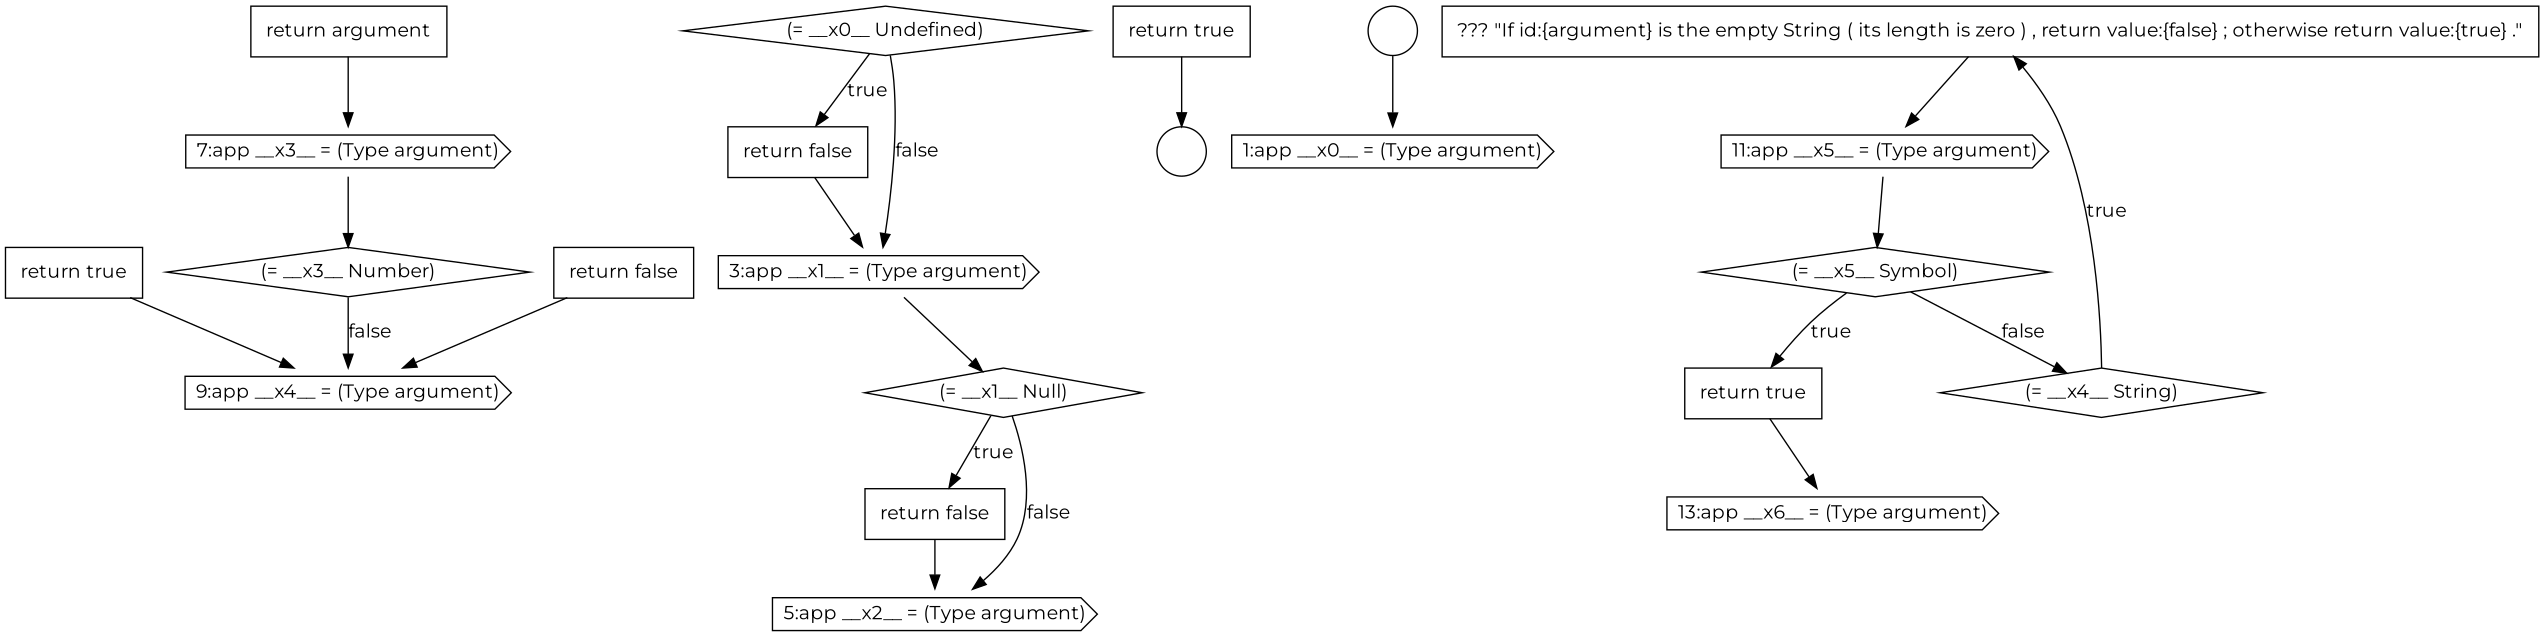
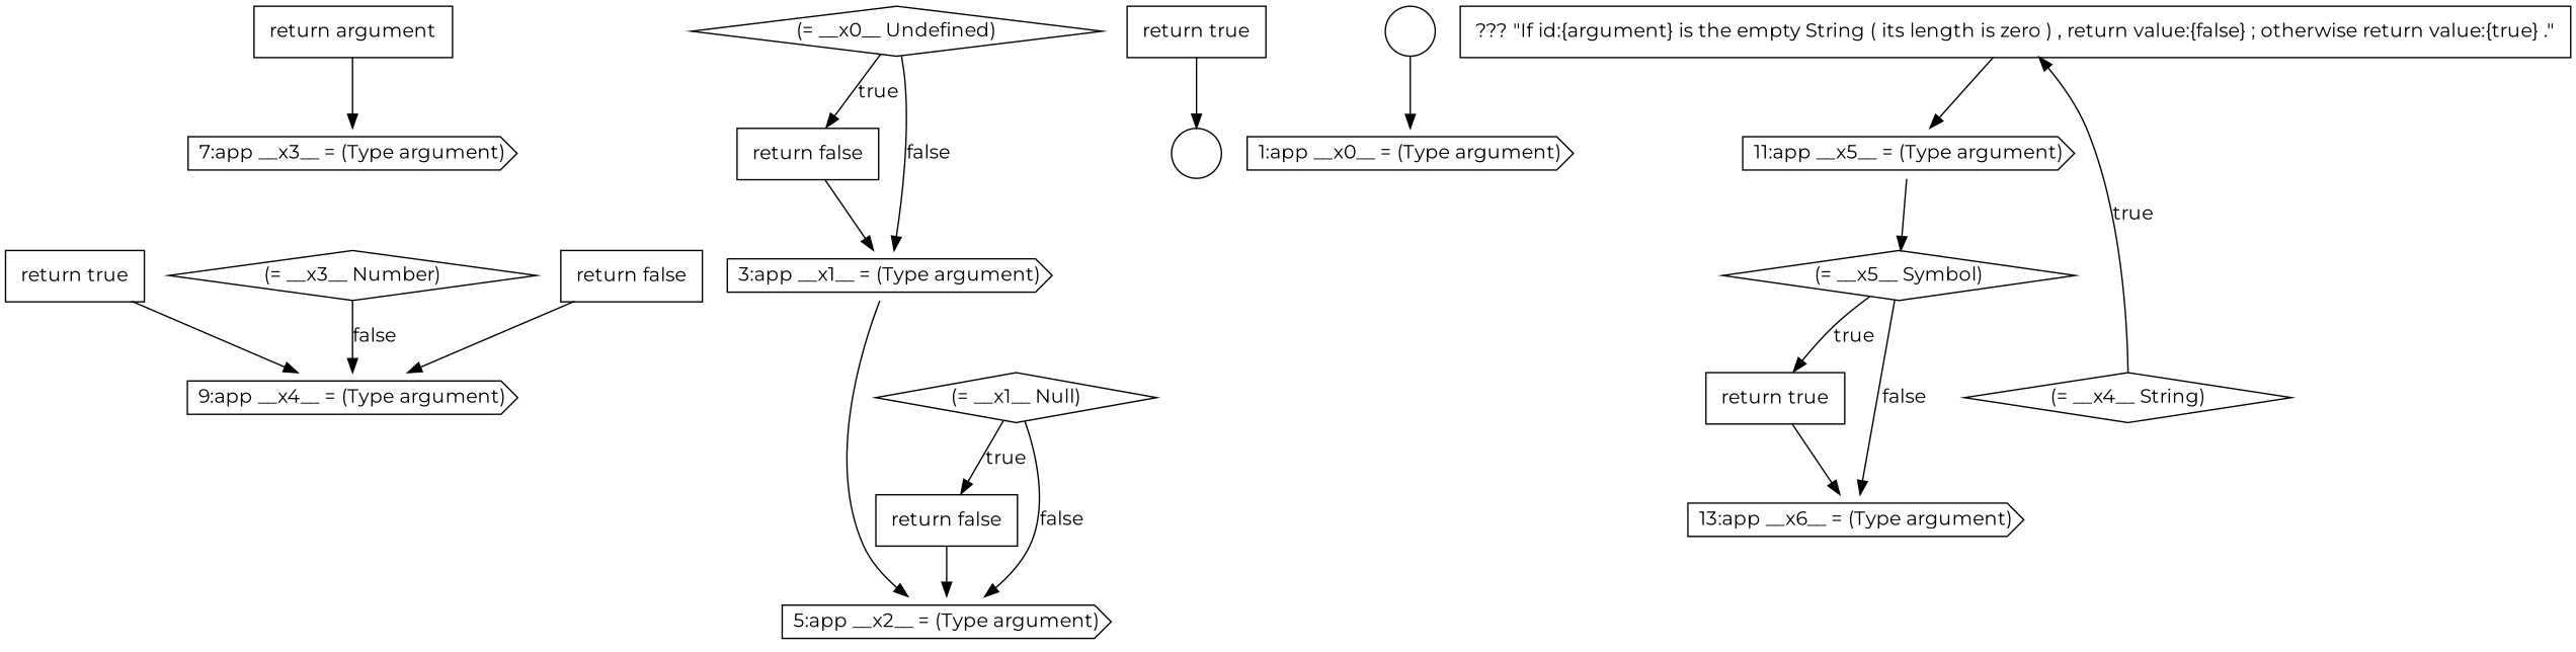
  digraph {
    fontname=Montserrat
    node [color=black fillcolor=white fontname=Montserrat shape=none style=filled]
    edge [color=black fontname=Montserrat]
    n1 [label=<<font color="black">     <table border="0" cellborder="1" cellspacing="0" cellpadding="10">       <tr><td align="left">return true</td></tr>     </table>   </font>> margin=0]
    n2 [label=<<font color="black">9:app __x4__ = (Type argument)</font>> shape=cds]
    n3 [label=<<font color="black">7:app __x3__ = (Type argument)</font>> shape=cds]
    n4 [label=<<font color="black">(= __x3__ Number)</font>> shape=diamond]
    n5 [label=<<font color="black">     <table border="0" cellborder="1" cellspacing="0" cellpadding="10">       <tr><td align="left">return false</td></tr>     </table>   </font>> margin=0]
    n6 [label=<<font color="black">5:app __x2__ = (Type argument)</font>> shape=cds]
    n7 [label=<<font color="black">     <table border="0" cellborder="1" cellspacing="0" cellpadding="10">       <tr><td align="left">return true</td></tr>     </table>   </font>> margin=0]
    n8 [label=" " shape=circle]
    n9 [label=<<font color="black">1:app __x0__ = (Type argument)</font>> shape=cds]
    n10 [label=<<font color="black">(= __x0__ Undefined)</font>> shape=diamond]
    n11 [label=<<font color="black">     <table border="0" cellborder="1" cellspacing="0" cellpadding="10">       <tr><td align="left">return false</td></tr>     </table>   </font>> margin=0]
    n12 [label=<<font color="black">3:app __x1__ = (Type argument)</font>> shape=cds]
    n13 [label=<<font color="black">     <table border="0" cellborder="1" cellspacing="0" cellpadding="10">       <tr><td align="left">return false</td></tr>     </table>   </font>> margin=0]
    n14 [label=<<font color="black">     <table border="0" cellborder="1" cellspacing="0" cellpadding="10">       <tr><td align="left">??? &quot;If id:{argument} is the empty String ( its length is zero ) , return value:{false} ; otherwise return value:{true} .&quot;</td></tr>     </table>   </font>> margin=0]
    n15 [label=<<font color="black">11:app __x5__ = (Type argument)</font>> shape=cds]
    n16 [label=<<font color="black">(= __x5__ Symbol)</font>> shape=diamond]
    n17 [label=<<font color="black">     <table border="0" cellborder="1" cellspacing="0" cellpadding="10">       <tr><td align="left">return argument</td></tr>     </table>   </font>> margin=0]
    n18 [label=<<font color="black">(= __x4__ String)</font>> shape=diamond]
    n19 [label=<<font color="black">(= __x1__ Null)</font>> shape=diamond]
    n20 [label=<<font color="black">     <table border="0" cellborder="1" cellspacing="0" cellpadding="10">       <tr><td align="left">return true</td></tr>     </table>   </font>> margin=0]
    n21 [label=<<font color="black">13:app __x6__ = (Type argument)</font>> shape=cds]
    n22 [label=" " shape=circle]
    n1 -> n2
-   n3 -> n4
    n4 -> n2 [label=<<font color="black">false</font>>]
    n5 -> n6
    n7 -> n8
    n10 -> n11 [label=<<font color="black">true</font>>]
    n10 -> n12 [label=<<font color="black">false</font>>]
    n11 -> n12
-   n12 -> n19
+   n12 -> n6
    n13 -> n2
    n14 -> n15
    n15 -> n16
    n16 -> n20 [label=<<font color="black">true</font>>]
-   n16 -> n18 [label=<<font color="black">false</font>>]
+   n16 -> n21 [label=<<font color="black">false</font>>]
    n17 -> n3
    n18 -> n14 [label=<<font color="black">true</font>>]
    n19 -> n5 [label=<<font color="black">true</font>>]
    n19 -> n6 [label=<<font color="black">false</font>>]
    n20 -> n21
    n22 -> n9
  }
